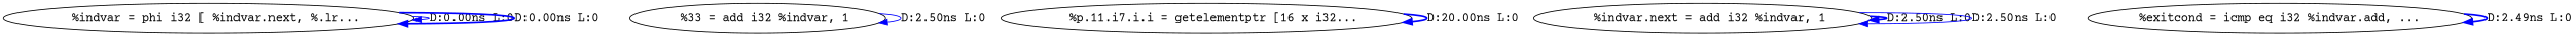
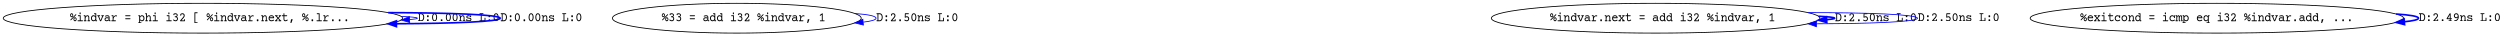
  digraph {
    fontname="Courier Prime"
    node [fontname="Courier Prime"]
    edge [color=blue fontname="Courier Prime" style=bold]
    n1 [label="  %indvar = phi i32 [ %indvar.next, %.lr..."]
    n2 [label="  %33 = add i32 %indvar, 1"]
-   n3 [label="  %p.11.i7.i.i = getelementptr [16 x i32..."]
    n4 [label="  %indvar.next = add i32 %indvar, 1"]
    n5 [label="%exitcond = icmp eq i32 %indvar.add, ..."]
    n1 -> n1 [label="D:0.00ns L:0" style=solid]
    n1 -> n1 [label="D:0.00ns L:0"]
    n2 -> n2 [label="D:2.50ns L:0" style=solid]
-   n3 -> n3 [label="D:20.00ns L:0"]
    n4 -> n4 [label="D:2.50ns L:0"]
    n4 -> n4 [label="D:2.50ns L:0" style=solid]
    n5 -> n5 [label="D:2.49ns L:0"]
  }
